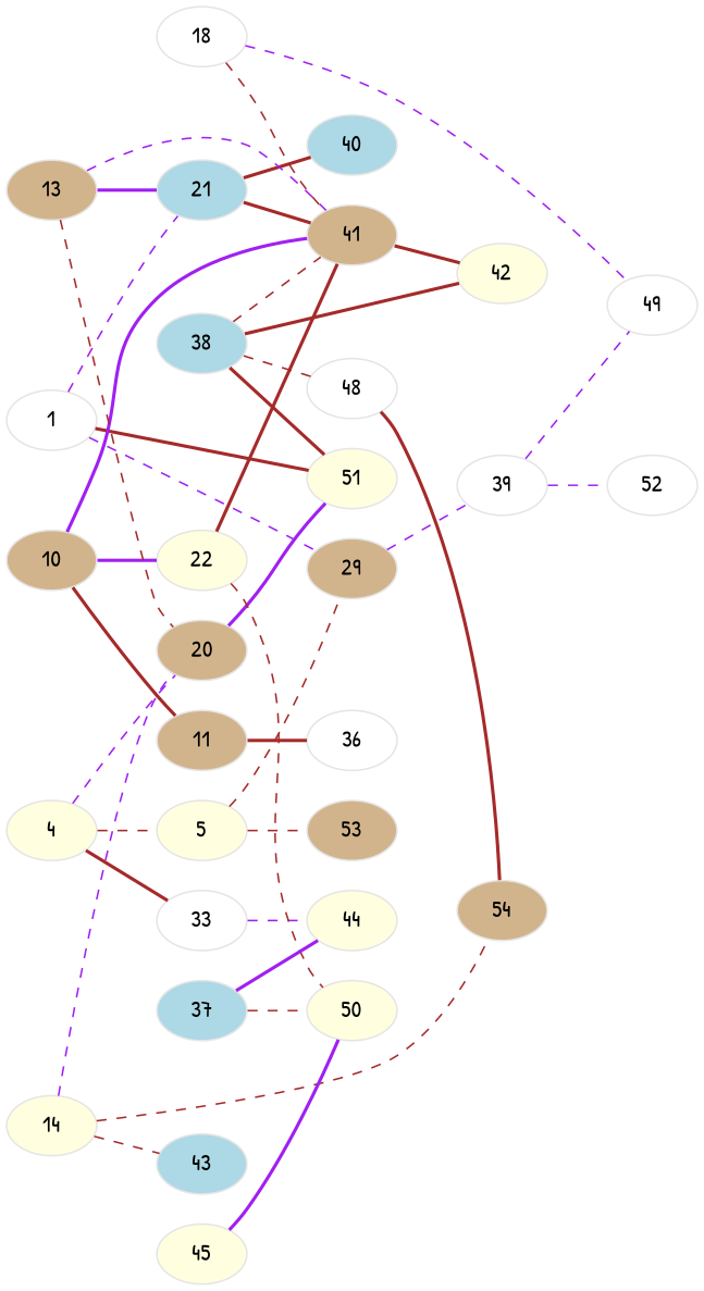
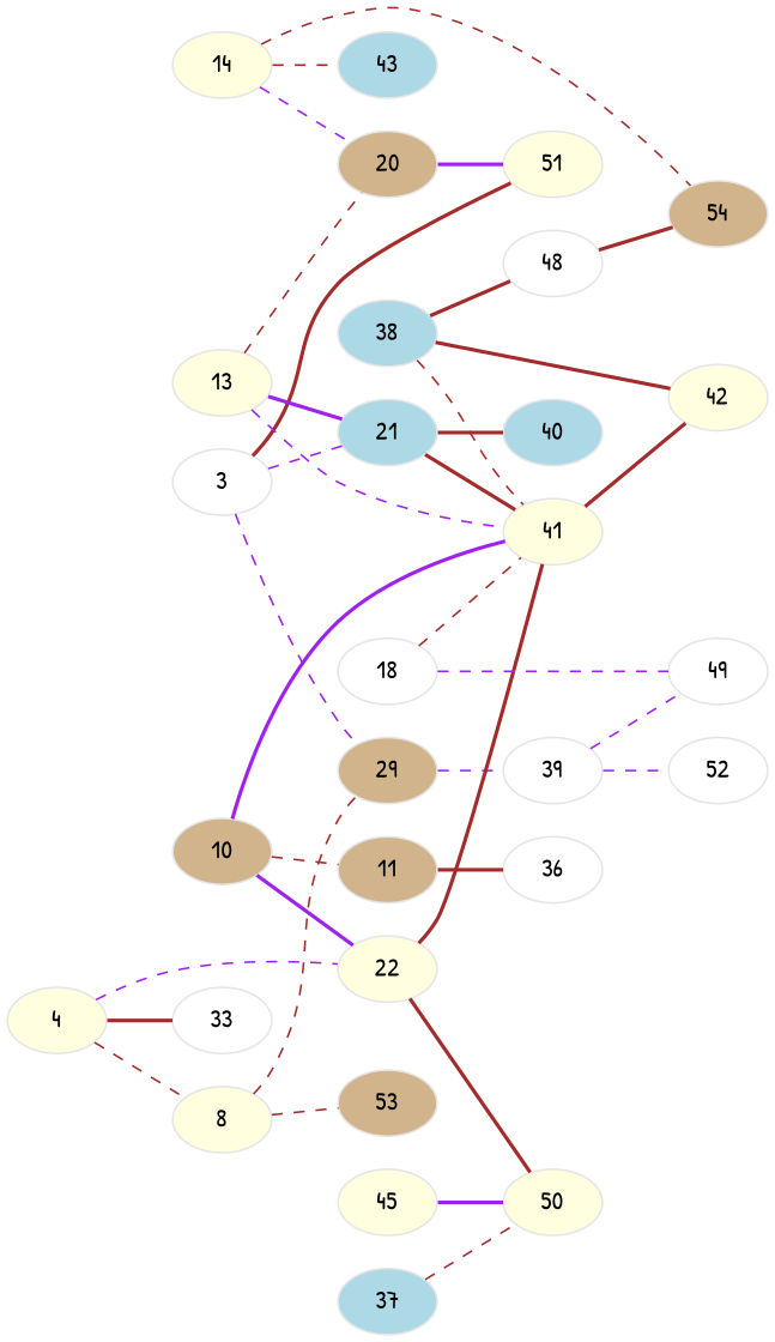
  graph {
    fontname="Patrick Hand"
    rankdir=LR
    node [color=gray90 fillcolor=lightyellow fontname="Patrick Hand" style=filled]
    edge [color=brown fontname="Patrick Hand" style=dashed weight=1.0]
-   3 [fillcolor=white label=1]
+   3 [fillcolor=white]
    n2 [fillcolor=lightblue label=21]
    29 [fillcolor=tan]
    51
-   41 [fillcolor=tan]
+   41
    40 [fillcolor=lightblue]
    39 [fillcolor=white]
    4
-   5
+   5 [label=8]
    20 [fillcolor=tan]
    33 [fillcolor=white]
    53 [fillcolor=tan]
-   44
    10 [fillcolor=tan]
    11 [fillcolor=tan]
    22
    36 [fillcolor=white]
    50
    42
-   13 [fillcolor=tan]
+   13
    14
    43 [fillcolor=lightblue]
    54 [fillcolor=tan]
    18 [fillcolor=white]
    49 [fillcolor=white]
    45
    52 [fillcolor=white]
    37 [fillcolor=lightblue]
    38 [fillcolor=lightblue]
    48 [fillcolor=white]
    3 -- n2 [color=purple]
    3 -- 29 [color=purple]
    3 -- 51 [style=bold]
    n2 -- 41 [style=bold]
    n2 -- 40 [style=bold]
    29 -- 39 [color=purple]
    41 -- 42 [style=bold]
    39 -- 49 [color=purple]
    39 -- 52 [color=purple]
    4 -- 5
-   4 -- 20 [color=purple]
+   4 -- 22 [color=purple]
    4 -- 33 [style=bold]
    5 -- 29
    5 -- 53
    20 -- 51 [color=purple style=bold]
-   33 -- 44 [color=purple]
    10 -- 41 [color=purple style=bold]
-   10 -- 11 [style=bold]
+   10 -- 11
    10 -- 22 [color=purple style=bold]
    11 -- 36 [style=bold]
    22 -- 41 [style=bold]
-   22 -- 50
+   22 -- 50 [style=bold]
    13 -- n2 [color=purple style=bold]
    13 -- 41 [color=purple]
    13 -- 20
    14 -- 20 [color=purple]
    14 -- 43 [weight=2.0]
    14 -- 54
    18 -- 41
    18 -- 49 [color=purple]
    45 -- 50 [color=purple style=bold]
-   37 -- 44 [color=purple style=bold]
    37 -- 50
-   38 -- 51 [style=bold]
    38 -- 41
    38 -- 42 [style=bold]
-   38 -- 48
+   38 -- 48 [style=bold]
    48 -- 54 [style=bold]
  }
